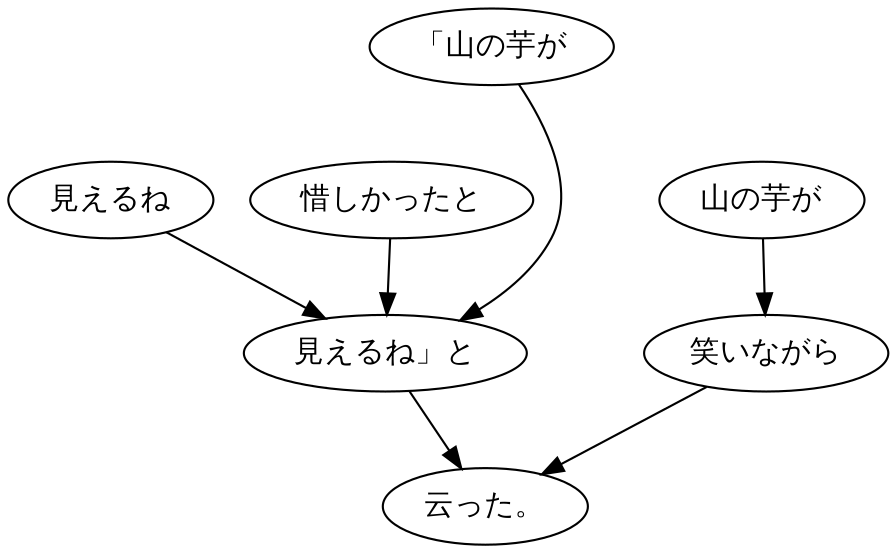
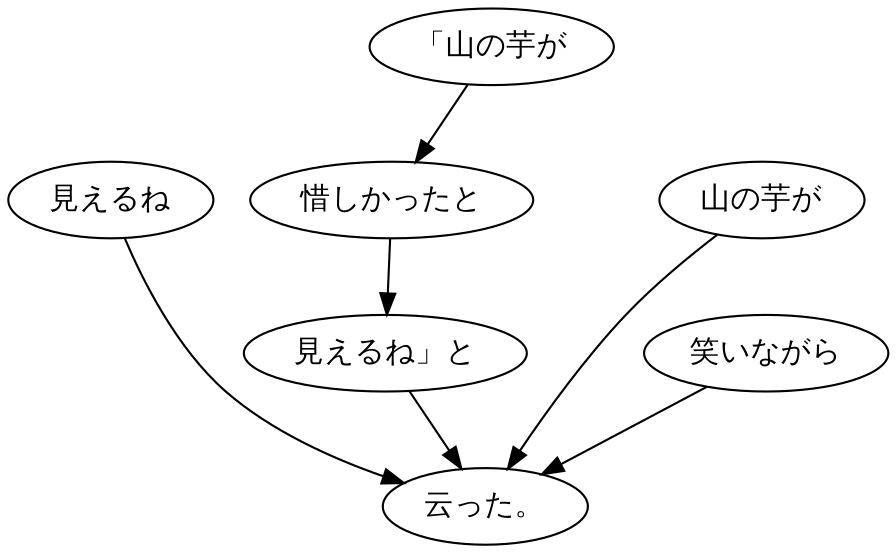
  digraph {
    fontname=Lato
    node [fontname=Lato]
    edge [fontname=Lato]
    n1 [label="見えるね"]
    n2 [label="云った。"]
    n3 [label="山の芋が"]
    n4 [label="笑いながら"]
    n5 [label="「山の芋が"]
    n6 [label="惜しかったと"]
    n7 [label="見えるね」と"]
-   n1 -> n7
-   n3 -> n4
+   n1 -> n2
+   n3 -> n2
    n4 -> n2
-   n5 -> n7
+   n5 -> n6
    n6 -> n7
    n7 -> n2
  }
